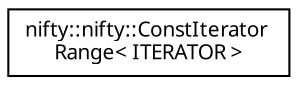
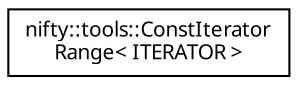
  digraph {
    rankdir=LR
    fontname="Noto Sans"
-   n1 [color=black fillcolor=white fontname="Noto Sans" fontsize=10 height=0.2 label="nifty::nifty::ConstIterator\lRange\< ITERATOR \>" shape=record style=filled width=0.4]
+   n1 [color=black fillcolor=white fontname="Noto Sans" fontsize=10 height=0.2 label="nifty::tools::ConstIterator\lRange\< ITERATOR \>" shape=record style=filled width=0.4]
  }
